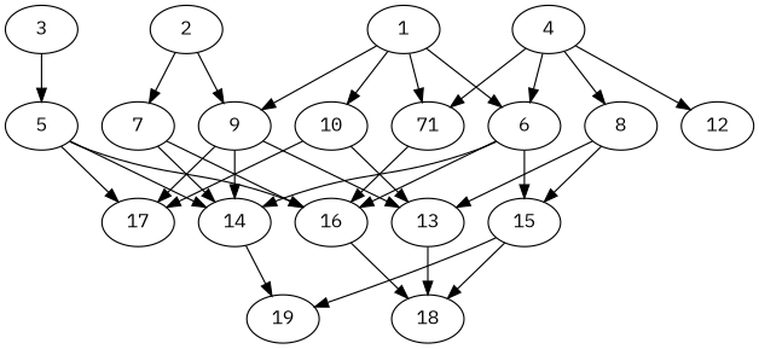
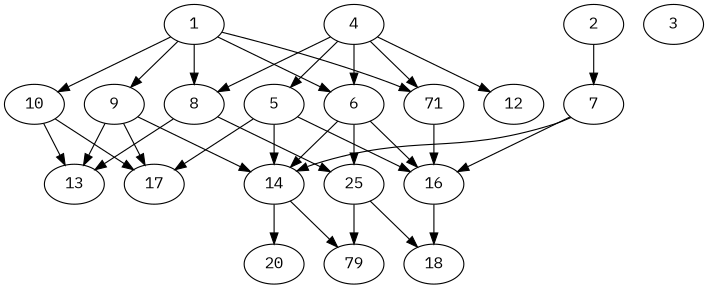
  digraph {
    fontname="IBM Plex Mono"
    node [alpha=0.09 fontname="IBM Plex Mono"]
    edge [fontname="IBM Plex Mono"]
    1 [expect_size=27873469300010332]
    6 [alpha=0.10 expect_size=1128805112771533340672]
    8 [alpha=0.08 expect_size=1871984892097171712]
    9 [alpha=0.07 expect_size=1472265373798285056]
    10 [alpha=0.11 expect_size=73006388310446256]
    n6 [alpha=0.05 expect_size=16077411941360736 label=71]
    14 [alpha=0.15 expect_size=783193716828410112]
    16 [alpha=0.01 expect_size=290915436062486080]
-   15 [alpha=0.02 expect_size=293609389363573824]
+   15 [alpha=0.02 expect_size=293609389363573824 label=25]
    13 [expect_size=9872733945687060]
    17 [alpha=0.05 expect_size=124077913780166544]
-   19 [alpha=0.13 expect_size=100968769062281184]
+   19 [alpha=0.13 expect_size=100968769062281184 label=79]
+   20 [alpha=0.04 expect_size=5208974246546746]
    18 [alpha=0.02 expect_size=52188735590423855104]
    2 [alpha=0.08 expect_size=566912241829933888]
    7 [expect_size=3901762964173071]
    3 [alpha=0.16 expect_size=3637013103434712]
    4 [alpha=0.10 expect_size=4414879648040406]
    5 [alpha=0.20 expect_size=4965599263026041]
    12 [alpha=0.15 expect_size=339032372003689024]
    1 -> 6
+   1 -> 8
    1 -> 9
    1 -> 10
    1 -> n6
    6 -> 14
    6 -> 16
    6 -> 15
    8 -> 15
    8 -> 13
    9 -> 14
    9 -> 13
    9 -> 17
    10 -> 13
    10 -> 17
    n6 -> 16
    14 -> 19
+   14 -> 20
    16 -> 18
    15 -> 19
    15 -> 18
-   13 -> 18
-   2 -> 9
    2 -> 7
    7 -> 14
    7 -> 16
    4 -> 6
    4 -> 8
    4 -> n6
-   3 -> 5
+   4 -> 5
    4 -> 12
    5 -> 14
    5 -> 16
    5 -> 17
  }
